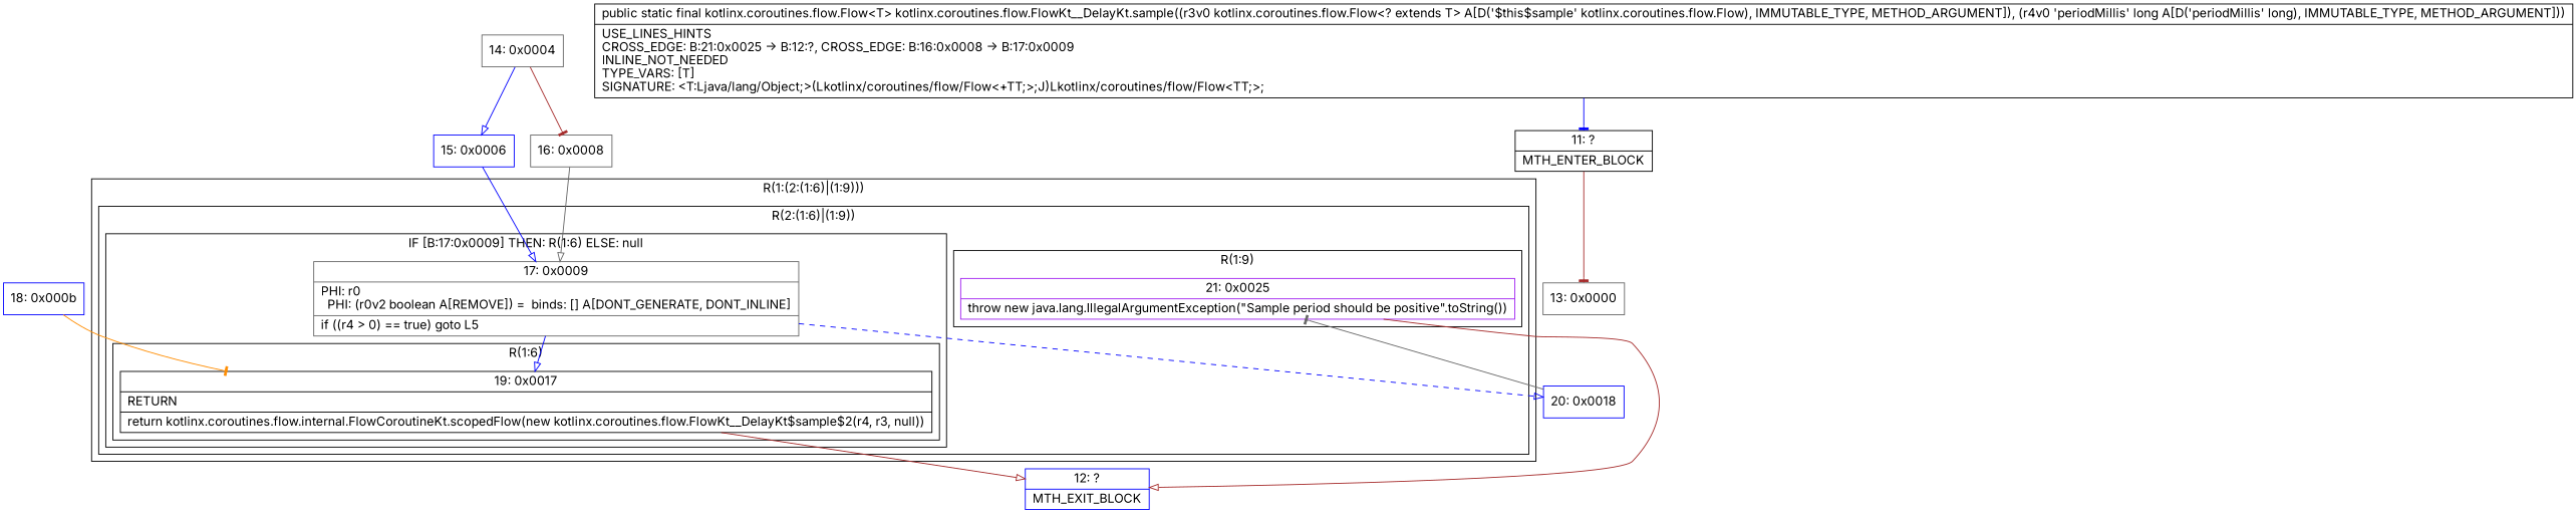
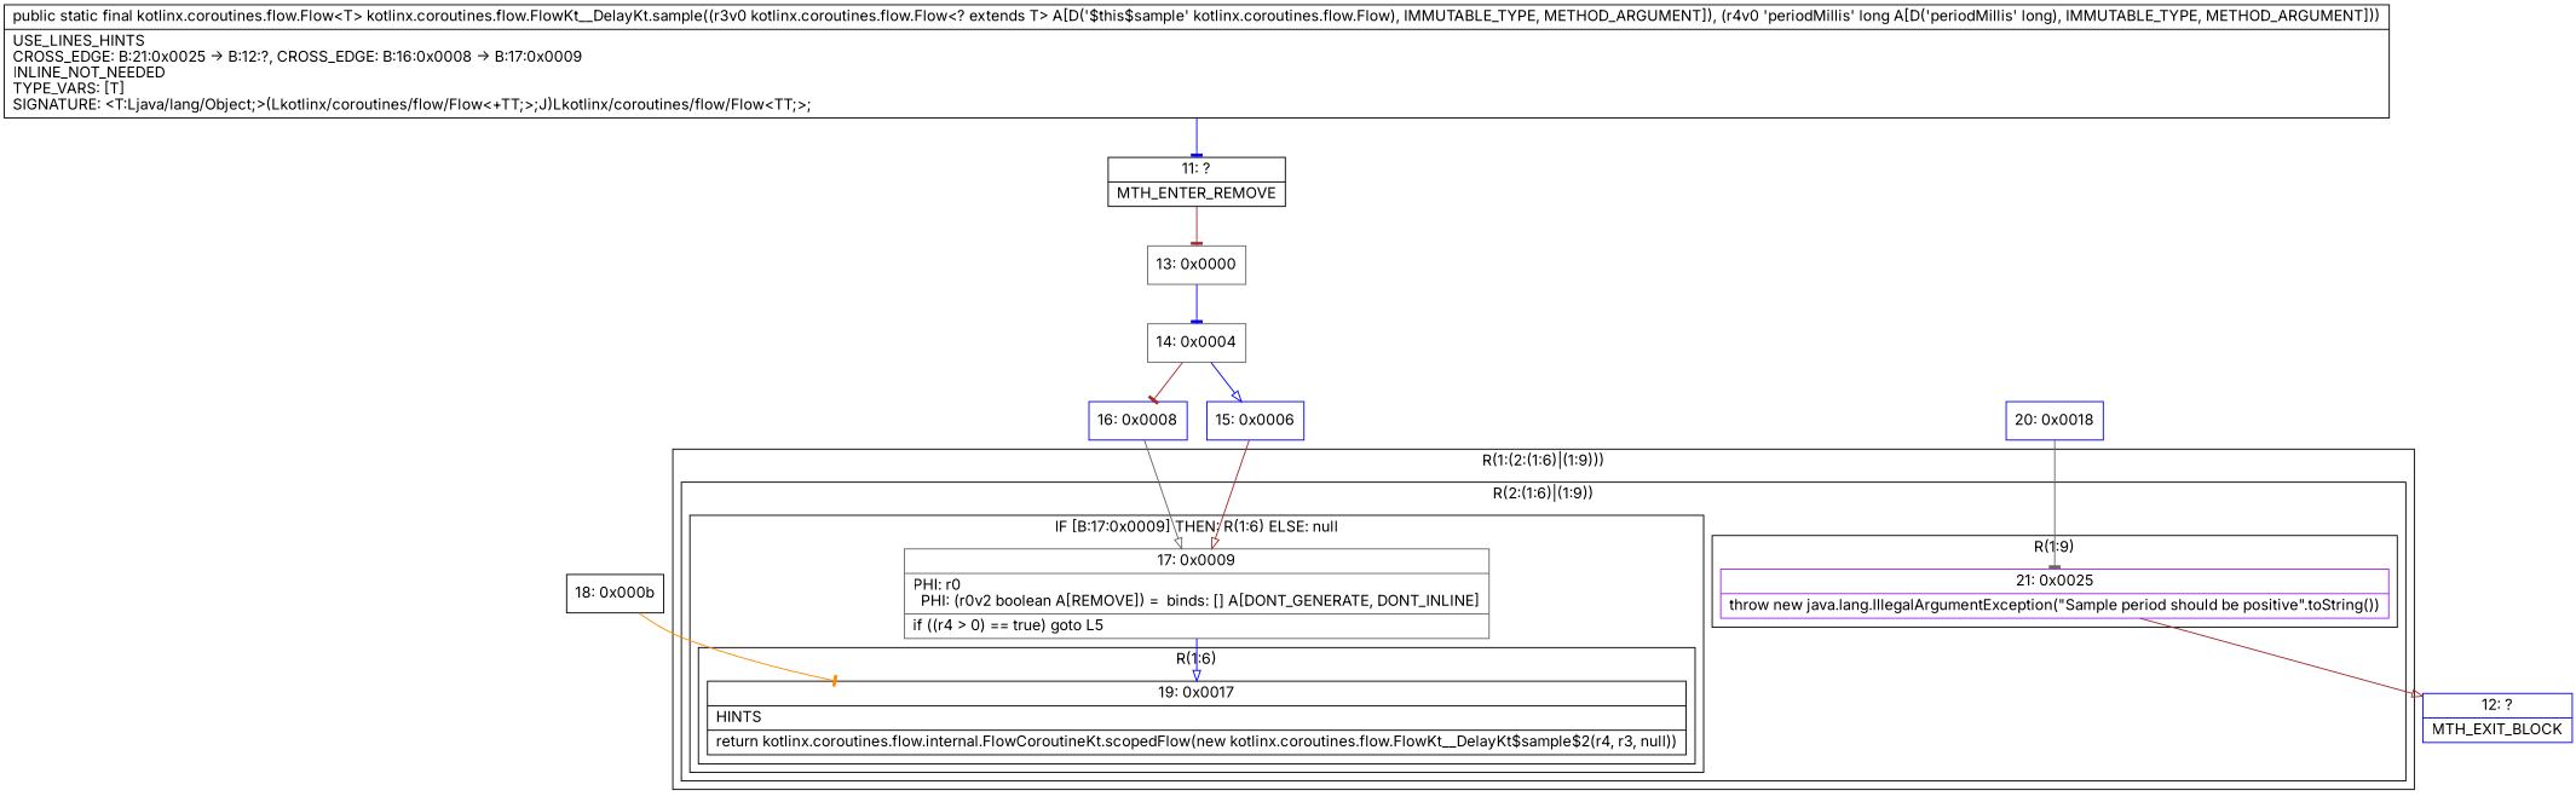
  digraph {
    fontname=Inter
    node [color=gray40 fontname=Inter shape=record]
    edge [arrowhead=onormal color=blue fontname=Inter]
-   n1 [color=black label="{19\:\ 0x0017|RETURN\l|return kotlinx.coroutines.flow.internal.FlowCoroutineKt.scopedFlow(new kotlinx.coroutines.flow.FlowKt__DelayKt$sample$2(r4, r3, null))\l}"]
+   n1 [color=black label="{19\:\ 0x0017|HINTS\l|return kotlinx.coroutines.flow.internal.FlowCoroutineKt.scopedFlow(new kotlinx.coroutines.flow.FlowKt__DelayKt$sample$2(r4, r3, null))\l}"]
    n2 [label="{17\:\ 0x0009|PHI: r0 \l  PHI: (r0v2 boolean A[REMOVE]) =  binds: [] A[DONT_GENERATE, DONT_INLINE]\l|if ((r4 \> 0) == true) goto L5\l}"]
    n3 [color=purple label="{21\:\ 0x0025|throw new java.lang.IllegalArgumentException(\"Sample period should be positive\".toString())\l}"]
    n4 [color=blue label="{12\:\ ?|MTH_EXIT_BLOCK\l}"]
    n5 [color=blue label="{20\:\ 0x0018}"]
-   n6 [color=blue label="{18\:\ 0x000b}"]
-   n7 [color=black label="{11\:\ ?|MTH_ENTER_BLOCK\l}"]
+   n6 [color=black label="{18\:\ 0x000b}"]
+   n7 [color=black label="{11\:\ ?|MTH_ENTER_REMOVE\l}"]
    n8 [label="{13\:\ 0x0000}"]
    n9 [label="{14\:\ 0x0004}"]
    n10 [color=blue label="{15\:\ 0x0006}"]
-   n11 [label="{16\:\ 0x0008}"]
+   n11 [color=blue label="{16\:\ 0x0008}"]
    n12 [color=black label="{public static final kotlinx.coroutines.flow.Flow\<T\> kotlinx.coroutines.flow.FlowKt__DelayKt.sample((r3v0 kotlinx.coroutines.flow.Flow\<? extends T\> A[D('$this$sample' kotlinx.coroutines.flow.Flow), IMMUTABLE_TYPE, METHOD_ARGUMENT]), (r4v0 'periodMillis' long A[D('periodMillis' long), IMMUTABLE_TYPE, METHOD_ARGUMENT]))  | USE_LINES_HINTS\lCROSS_EDGE: B:21:0x0025 \-\> B:12:?, CROSS_EDGE: B:16:0x0008 \-\> B:17:0x0009\lINLINE_NOT_NEEDED\lTYPE_VARS: [T]\lSIGNATURE: \<T:Ljava\/lang\/Object;\>(Lkotlinx\/coroutines\/flow\/Flow\<+TT;\>;J)Lkotlinx\/coroutines\/flow\/Flow\<TT;\>;\l}"]
    subgraph cluster_1 {
      label="R(1:(2:(1:6)|(1:9)))"
      subgraph cluster_2 {
        label="R(2:(1:6)|(1:9))"
        subgraph cluster_3 {
          label="IF [B:17:0x0009] THEN: R(1:6) ELSE: null"
          n2
          subgraph cluster_4 {
            label="R(1:6)"
            n1
          }
        }
        subgraph cluster_5 {
          label="R(1:9)"
          n3
        }
      }
    }
-   n1 -> n4 [color=brown]
    n2 -> n1
-   n2 -> n5 [style=dashed]
    n3 -> n4 [color=brown]
    n5 -> n3 [arrowhead=tee color=gray40]
    n6 -> n1 [arrowhead=tee color=darkorange]
    n7 -> n8 [arrowhead=tee color=brown]
+   n8 -> n9 [arrowhead=tee]
    n9 -> n10
    n9 -> n11 [arrowhead=tee color=brown]
-   n10 -> n2
+   n10 -> n2 [color=brown]
    n11 -> n2 [color=gray40]
    n12 -> n7 [arrowhead=tee]
  }
